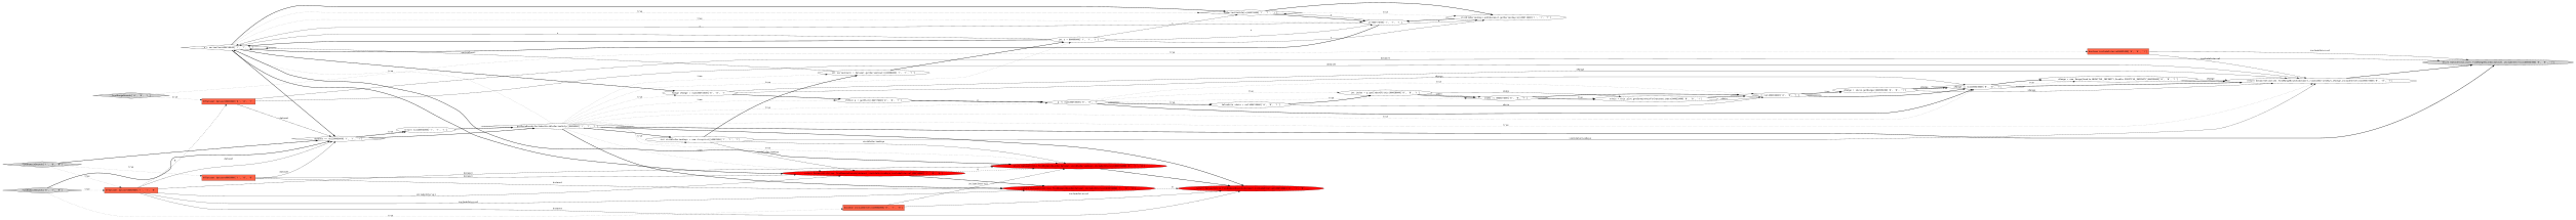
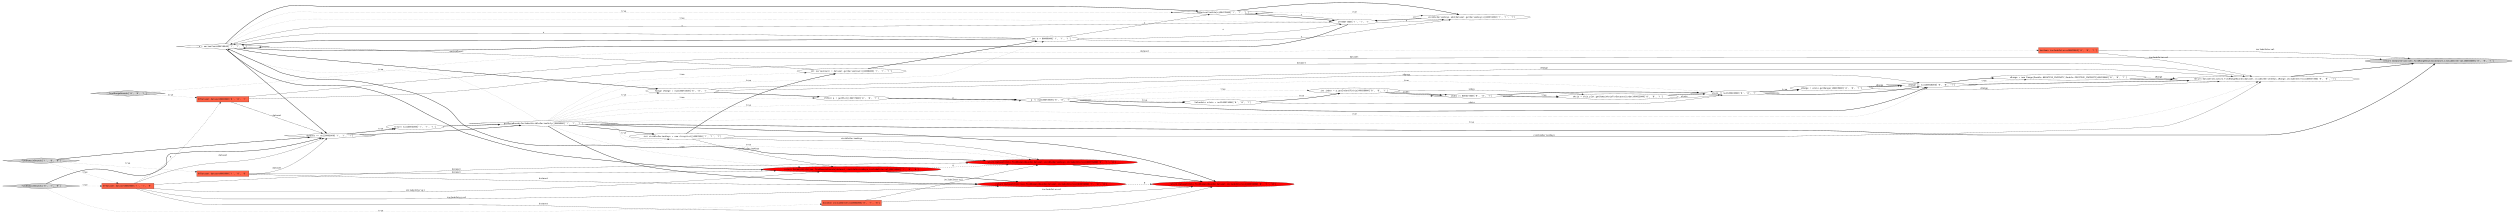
  digraph {
    fontname="Roboto Mono"
    rankdir=LR
    node [fillcolor=white fontname="Roboto Mono" shape=ellipse style=filled]
    edge [fontname="Roboto Mono" style=bold]
    n1 [label="s < seriesCount@@@10@@@['1', '1', '1']" shape=diamond]
    n2 [fillcolor=red label="return DatasetUtils.findDomainBounds(dataset,visibleSeriesKeys,includeInterval)@@@16@@@['0', '1', '0']"]
    n3 [label="Range xRange = null@@@16@@@['0', '0', '1']"]
    n4 [label="isSeriesVisible(s)@@@12@@@['1', '1', '1']" shape=diamond]
    n5 [label="s++@@@11@@@['1', '1', '1']"]
    n6 [fillcolor=red label="return DatasetUtilities.findDomainBounds(dataset,visibleSeriesKeys,includeInterval)@@@16@@@['1', '0', '0']"]
    n7 [label="dataset == null@@@3@@@['1', '1', '1']" shape=diamond]
    n8 [fillcolor=red label="return DatasetUtils.findDomainBounds(dataset,includeInterval)@@@18@@@['0', '1', '0']"]
    n9 [label="xRange == null@@@28@@@['0', '0', '1']" shape=diamond]
    n10 [label="return DatasetUtilities.findRangeBounds(dataset,visibleSeriesKeys,xRange,includeInterval)@@@31@@@['0', '0', '1']"]
    n11 [label="XYPlot p = getPlot()@@@17@@@['0', '0', '1']"]
    n12 [label="visibleSeriesKeys.add(dataset.getSeriesKey(s))@@@13@@@['1', '1', '1']"]
    n13 [fillcolor=red label="return DatasetUtilities.findDomainBounds(dataset,includeInterval)@@@18@@@['1', '0', '0']"]
    n14 [label="xRange = new Range(Double.NEGATIVE_INFINITY,Double.POSITIVE_INFINITY)@@@29@@@['0', '0', '1']"]
    n15 [fillcolor=lightgray label="return DatasetUtilities.findRangeBounds(dataset,includeInterval)@@@33@@@['0', '0', '1']"]
    n16 [fillcolor=tomato label="boolean includeInterval@@@2@@@['0', '0', '1']" shape=box]
    n17 [label="xRange = xAxis.getRange()@@@25@@@['0', '0', '1']"]
    n18 [label="p != null@@@18@@@['0', '0', '1']" shape=diamond]
    n19 [fillcolor=lightgray label="findDomainBounds['0', '1', '0']" shape=diamond]
    n20 [fillcolor=tomato label="XYDataset dataset@@@2@@@['1', '1', '0']" shape=box]
    n21 [fillcolor=tomato label="boolean includeInterval@@@2@@@['0', '1', '0']" shape=box]
    n22 [label="getDataBoundsIncludesVisibleSeriesOnly()@@@6@@@['1', '1', '1']" shape=diamond]
    n23 [label="return null@@@4@@@['1', '1', '1']"]
    n24 [fillcolor=tomato label="XYDataset dataset@@@2@@@['0', '0', '1']" shape=box]
    n25 [fillcolor=lightgray label="findRangeBounds['0', '0', '1']" shape=diamond]
    n26 [fillcolor=tomato label="XYDataset dataset@@@2@@@['1', '0', '0']" shape=box]
    n27 [label="int seriesCount = dataset.getSeriesCount()@@@8@@@['1', '1', '1']"]
    n28 [label="int s = 0@@@9@@@['1', '1', '1']"]
    n29 [label="List visibleSeriesKeys = new ArrayList()@@@7@@@['1', '1', '1']"]
    n30 [label="int index = p.getIndexOf(this)@@@20@@@['0', '0', '1']"]
    n31 [label="xAxis = this.plot.getDomainAxisForDataset(index)@@@22@@@['0', '0', '1']"]
    n32 [label="index >= 0@@@21@@@['0', '0', '1']" shape=diamond]
    n33 [label="xAxis != null@@@24@@@['0', '0', '1']" shape=diamond]
    n34 [label="ValueAxis xAxis = null@@@19@@@['0', '0', '1']"]
    n35 [fillcolor=lightgray label="findDomainBounds['1', '0', '0']" shape=diamond]
    n1 -> n2
    n1 -> n3
    n1 -> n4
    n1 -> n4 [label=true style=dotted]
    n1 -> n5 [label=true style=dotted]
    n1 -> n6
    n1 -> n7
    n2 -> n8
    n3 -> n9 [label=xRange style=solid]
    n3 -> n10 [label=xRange style=solid]
    n3 -> n11
    n4 -> n5
    n4 -> n12
    n4 -> n12 [label=true style=dotted]
    n5 -> n1 [label=s style=solid]
    n5 -> n1
    n5 -> n4 [label=s style=solid]
    n5 -> n12 [label=s style=solid]
    n6 -> n2 [label=0 style=dashed]
    n6 -> n13
    n7 -> n22
    n7 -> n23
    n7 -> n23 [label=true style=dotted]
    n9 -> n10
    n9 -> n14 [label=true style=dotted]
    n9 -> n14
    n10 -> n15
    n11 -> n18
    n11 -> n18 [label=p style=solid]
    n12 -> n5
    n13 -> n8 [label=0 style=dashed]
    n14 -> n10
    n14 -> n10 [label=xRange style=solid]
    n16 -> n10 [label=includeInterval style=solid]
    n16 -> n15 [label=includeInterval style=solid]
    n17 -> n9
    n17 -> n9 [label=xRange style=solid]
    n17 -> n10 [label=xRange style=solid]
    n18 -> n9
    n18 -> n30 [label=true style=dotted]
    n18 -> n32 [label=true style=dotted]
    n18 -> n33 [label=true style=dotted]
    n18 -> n34 [label=true style=dotted]
    n18 -> n34
    n19 -> n7
    n19 -> n20 [label=true style=dotted]
    n19 -> n21 [label=true style=dotted]
    n20 -> n2 [label=dataset style=solid]
    n20 -> n6 [label=includeInterval style=solid]
    n20 -> n7 [label=dataset style=solid]
    n20 -> n8 [label=dataset style=solid]
    n20 -> n13 [label=includeInterval style=solid]
    n20 -> n24 [label=0 style=dashed]
    n21 -> n2 [label=includeInterval style=solid]
    n21 -> n8 [label=includeInterval style=solid]
    n22 -> n1 [label=true style=dotted]
    n22 -> n2 [label=true style=dotted]
    n22 -> n3 [label=true style=dotted]
    n22 -> n6 [label=true style=dotted]
    n22 -> n8
    n22 -> n9 [label=true style=dotted]
    n22 -> n10 [label=true style=dotted]
    n22 -> n11 [label=true style=dotted]
    n22 -> n13
    n22 -> n15
    n22 -> n18 [label=true style=dotted]
    n22 -> n27 [label=true style=dotted]
    n22 -> n28 [label=true style=dotted]
    n22 -> n29
    n22 -> n29 [label=true style=dotted]
    n23 -> n22
    n24 -> n7 [label=dataset style=solid]
    n24 -> n10 [label=dataset style=solid]
    n24 -> n15 [label=dataset style=solid]
-   n25 -> n16 [label=true style=dotted]
+   n25 -> n16 [label=dataset style=dotted]
    n25 -> n24 [label=true style=dotted]
    n26 -> n6 [label=dataset style=solid]
    n26 -> n7 [label=dataset style=solid]
    n26 -> n13 [label=dataset style=solid]
    n27 -> n1 [label=seriesCount style=solid]
    n27 -> n28
    n28 -> n1
    n28 -> n1 [label=s style=solid]
    n28 -> n4 [label=s style=solid]
    n28 -> n5 [label=s style=solid]
    n28 -> n12 [label=s style=solid]
    n29 -> n2 [label=visibleSeriesKeys style=solid]
    n29 -> n6 [label=visibleSeriesKeys style=solid]
    n29 -> n10 [label=visibleSeriesKeys style=solid]
    n29 -> n27
    n30 -> n31 [label=index style=solid]
    n30 -> n32 [label=index style=solid]
    n30 -> n32
    n31 -> n33
    n31 -> n33 [label=xAxis style=solid]
    n32 -> n31 [label=true style=dotted]
    n32 -> n31
    n32 -> n33
    n33 -> n9
    n33 -> n17 [label=true style=dotted]
    n33 -> n17
    n34 -> n30
    n34 -> n33 [label=xAxis style=solid]
    n35 -> n7
    n35 -> n20 [label=true style=dotted]
    n35 -> n26 [label=true style=dotted]
  }
